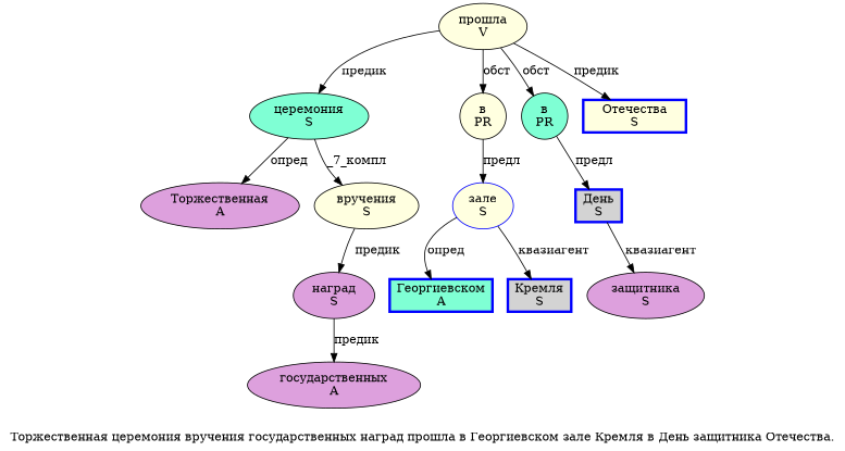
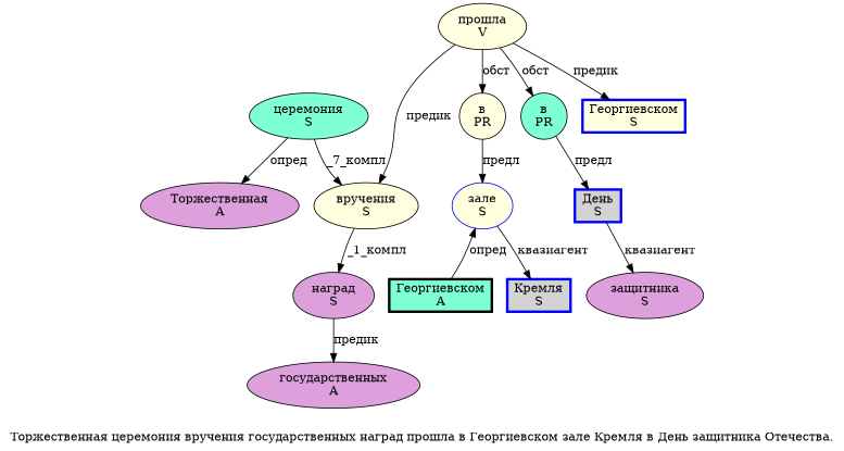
  digraph {
    label="Торжественная церемония вручения государственных наград прошла в Георгиевском зале Кремля в День защитника Отечества."
    node [fillcolor=lightyellow penwidth=1 shape=ellipse style=filled]
    n1 [fillcolor=plum label="Торжественная\nA"]
    n2 [fillcolor=aquamarine label="церемония\nS"]
    n3 [label="вручения\nS"]
    n4 [fillcolor=plum label="наград\nS"]
    n5 [fillcolor=plum label="государственных\nA"]
    n6 [label="прошла\nV"]
    n7 [label="в\nPR"]
    n8 [fillcolor=aquamarine label="в\nPR"]
-   n9 [color=blue label="Отечества\nS" penwidth=3 shape=box]
+   n9 [color=blue label="Георгиевском\nS" penwidth=3 shape=box]
    n10 [color=blue label="зале\nS"]
    n11 [color=blue fillcolor=lightgrey label="День\nS" penwidth=3 shape=box]
-   n12 [color=blue fillcolor=aquamarine label="Георгиевском\nA" penwidth=3 shape=box]
+   n12 [color=black fillcolor=aquamarine label="Георгиевском\nA" penwidth=3 shape=box]
    n13 [color=blue fillcolor=lightgrey label="Кремля\nS" penwidth=3 shape=box]
    n14 [fillcolor=plum label="защитника\nS"]
    n2 -> n1 [label="опред"]
    n2 -> n3 [label="_7_компл"]
-   n3 -> n4 [label="предик"]
+   n3 -> n4 [label="_1_компл"]
    n4 -> n5 [label="предик"]
-   n6 -> n2 [label="предик"]
+   n6 -> n3 [label="предик"]
    n6 -> n7 [label="обст"]
    n6 -> n8 [label="обст"]
    n6 -> n9 [label="предик"]
    n7 -> n10 [label="предл"]
    n8 -> n11 [label="предл"]
-   n10 -> n12 [label="опред"]
+   n12 -> n10 [label="опред"]
    n10 -> n13 [label="квазиагент"]
    n11 -> n14 [label="квазиагент"]
  }
